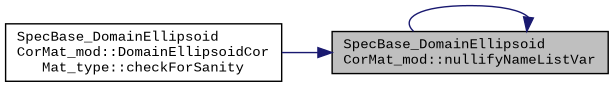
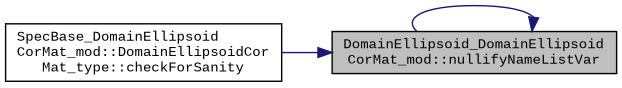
  digraph {
    rankdir=RL
    fontname="Liberation Mono"
    node [color=black fontname="Liberation Mono" fontsize=10 shape=record style=filled]
    edge [color=midnightblue dir=back fontname="Liberation Mono" fontsize=10 labelfontname=Helvetica labelfontsize=10 style=solid]
-   n1 [fillcolor=grey75 fontcolor=black height=0.2 label="SpecBase_DomainEllipsoid\lCorMat_mod::nullifyNameListVar" width=0.4]
+   n1 [fillcolor=grey75 fontcolor=black height=0.2 label="DomainEllipsoid_DomainEllipsoid\lCorMat_mod::nullifyNameListVar" width=0.4]
    n2 [fillcolor=white height=0.2 label="SpecBase_DomainEllipsoid\lCorMat_mod::DomainEllipsoidCor\lMat_type::checkForSanity" width=0.4]
    n1 -> n1
    n1 -> n2
  }
